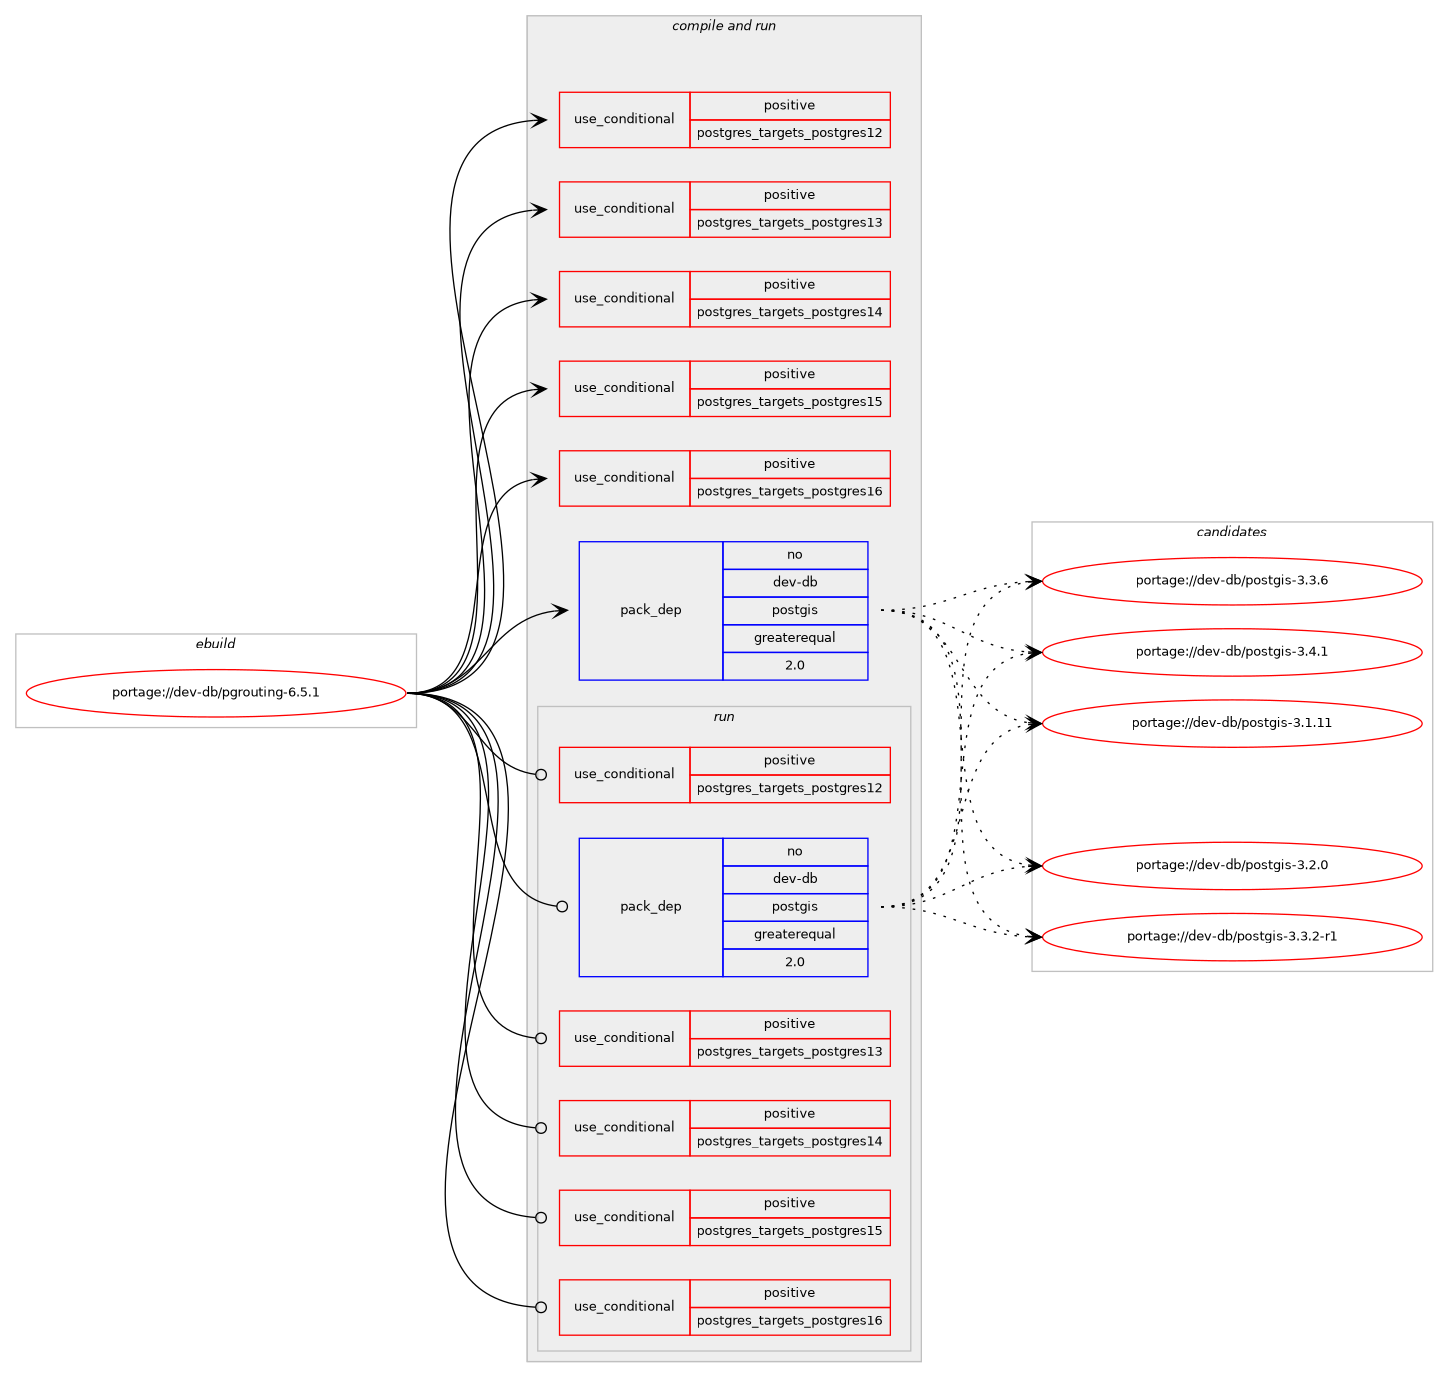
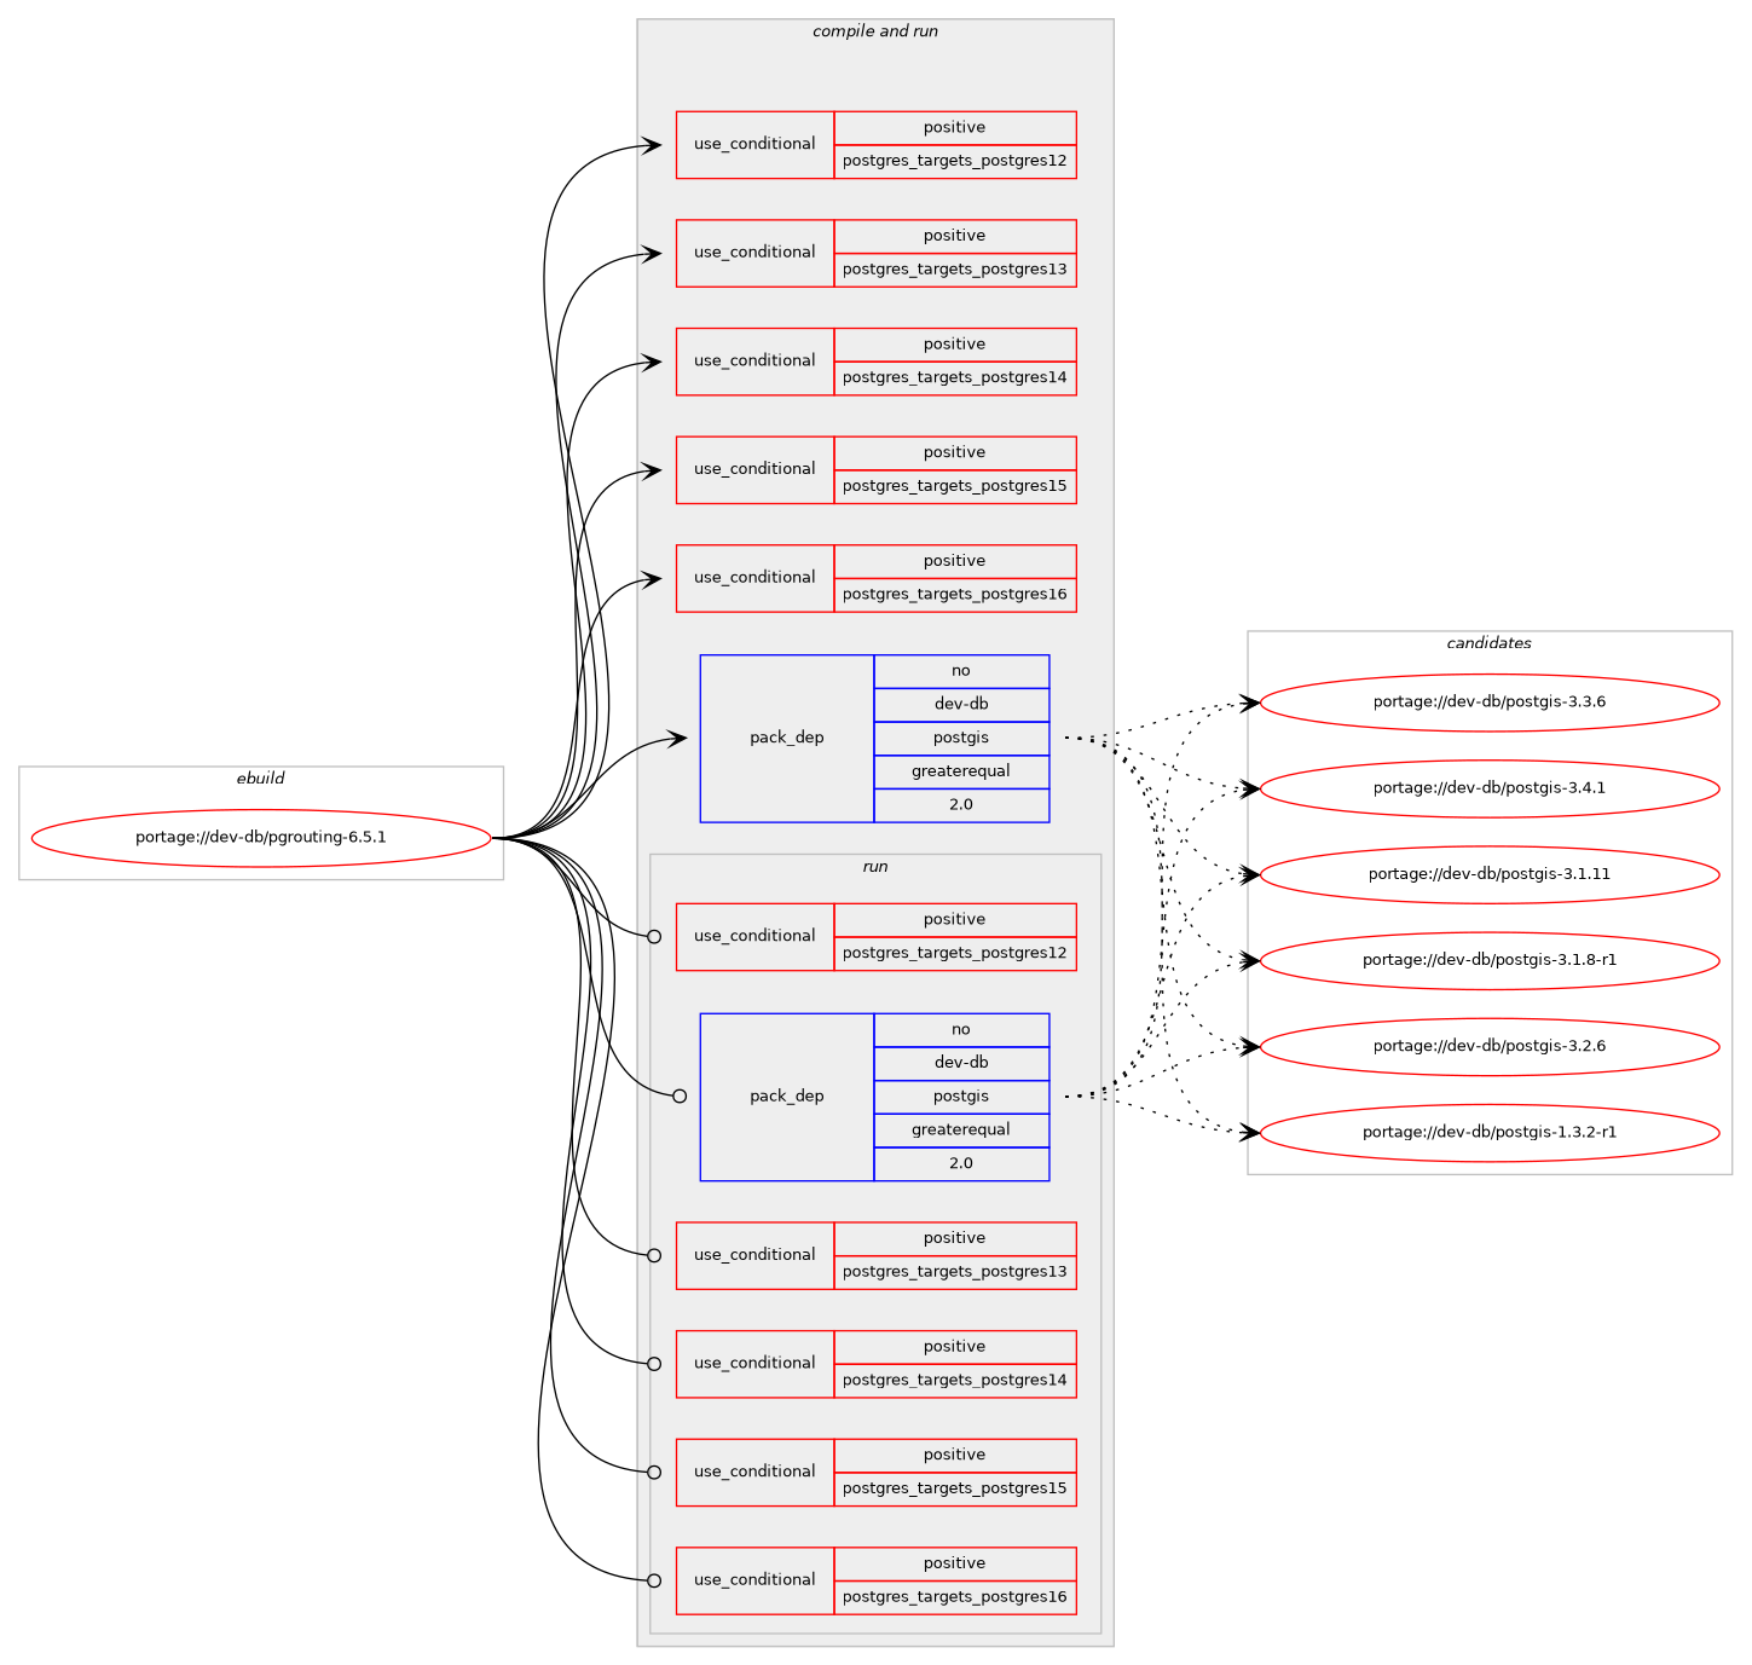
  digraph {
    compound=true
    concentrate=true
    fontname=Helvetica
    fontsize=10
    newrank=true
    rankdir=LR
    ranksep=1.5
    node [color=red fontname=Helvetica fontsize=10 shape=none]
    edge [arrowhead=vee headport=w style=solid tailport=e weight=20]
    n1 [label="portage://dev-db/pgrouting-6.5.1" width=4 shape=""]
    n2 [label=<<TABLE BORDER="0" CELLBORDER="1" CELLSPACING="0" CELLPADDING="4"><TR><TD ROWSPAN="3" CELLPADDING="10">use_conditional</TD></TR><TR><TD>positive</TD></TR><TR><TD>postgres_targets_postgres12</TD></TR></TABLE>>]
    n3 [label=<<TABLE BORDER="0" CELLBORDER="1" CELLSPACING="0" CELLPADDING="4"><TR><TD ROWSPAN="3" CELLPADDING="10">use_conditional</TD></TR><TR><TD>positive</TD></TR><TR><TD>postgres_targets_postgres13</TD></TR></TABLE>>]
    n4 [label=<<TABLE BORDER="0" CELLBORDER="1" CELLSPACING="0" CELLPADDING="4"><TR><TD ROWSPAN="3" CELLPADDING="10">use_conditional</TD></TR><TR><TD>positive</TD></TR><TR><TD>postgres_targets_postgres14</TD></TR></TABLE>>]
    n5 [label=<<TABLE BORDER="0" CELLBORDER="1" CELLSPACING="0" CELLPADDING="4"><TR><TD ROWSPAN="3" CELLPADDING="10">use_conditional</TD></TR><TR><TD>positive</TD></TR><TR><TD>postgres_targets_postgres15</TD></TR></TABLE>>]
    n6 [label=<<TABLE BORDER="0" CELLBORDER="1" CELLSPACING="0" CELLPADDING="4"><TR><TD ROWSPAN="3" CELLPADDING="10">use_conditional</TD></TR><TR><TD>positive</TD></TR><TR><TD>postgres_targets_postgres16</TD></TR></TABLE>>]
    n7 [color=blue label=<<TABLE BORDER="0" CELLBORDER="1" CELLSPACING="0" CELLPADDING="4" WIDTH="220"><TR><TD ROWSPAN="6" CELLPADDING="30">pack_dep</TD></TR><TR><TD WIDTH="110">no</TD></TR><TR><TD>dev-db</TD></TR><TR><TD>postgis</TD></TR><TR><TD>greaterequal</TD></TR><TR><TD>2.0</TD></TR></TABLE>>]
    n8 [label=<<TABLE BORDER="0" CELLBORDER="1" CELLSPACING="0" CELLPADDING="4"><TR><TD ROWSPAN="3" CELLPADDING="10">use_conditional</TD></TR><TR><TD>positive</TD></TR><TR><TD>postgres_targets_postgres12</TD></TR></TABLE>>]
    n9 [color=blue label=<<TABLE BORDER="0" CELLBORDER="1" CELLSPACING="0" CELLPADDING="4" WIDTH="220"><TR><TD ROWSPAN="6" CELLPADDING="30">pack_dep</TD></TR><TR><TD WIDTH="110">no</TD></TR><TR><TD>dev-db</TD></TR><TR><TD>postgis</TD></TR><TR><TD>greaterequal</TD></TR><TR><TD>2.0</TD></TR></TABLE>>]
    n10 [label=<<TABLE BORDER="0" CELLBORDER="1" CELLSPACING="0" CELLPADDING="4"><TR><TD ROWSPAN="3" CELLPADDING="10">use_conditional</TD></TR><TR><TD>positive</TD></TR><TR><TD>postgres_targets_postgres13</TD></TR></TABLE>>]
    n11 [label=<<TABLE BORDER="0" CELLBORDER="1" CELLSPACING="0" CELLPADDING="4"><TR><TD ROWSPAN="3" CELLPADDING="10">use_conditional</TD></TR><TR><TD>positive</TD></TR><TR><TD>postgres_targets_postgres14</TD></TR></TABLE>>]
    n12 [label=<<TABLE BORDER="0" CELLBORDER="1" CELLSPACING="0" CELLPADDING="4"><TR><TD ROWSPAN="3" CELLPADDING="10">use_conditional</TD></TR><TR><TD>positive</TD></TR><TR><TD>postgres_targets_postgres15</TD></TR></TABLE>>]
    n13 [label=<<TABLE BORDER="0" CELLBORDER="1" CELLSPACING="0" CELLPADDING="4"><TR><TD ROWSPAN="3" CELLPADDING="10">use_conditional</TD></TR><TR><TD>positive</TD></TR><TR><TD>postgres_targets_postgres16</TD></TR></TABLE>>]
    n14 [label="portage://dev-db/postgis-3.1.11" width=4 shape=""]
-   n16 [label="portage://dev-db/postgis-3.2.0" width=4 shape=""]
-   n17 [label="portage://dev-db/postgis-3.3.2-r1" width=4 shape=""]
+   n15 [label="portage://dev-db/postgis-3.1.8-r1" width=4 shape=""]
+   n16 [label="portage://dev-db/postgis-3.2.6" width=4 shape=""]
+   n17 [label="portage://dev-db/postgis-1.3.2-r1" width=4 shape=""]
    n18 [label="portage://dev-db/postgis-3.3.6" width=4 shape=""]
    n19 [label="portage://dev-db/postgis-3.4.1" width=4 shape=""]
    subgraph cluster_1 {
      color=gray
      label=<<i>ebuild</i>>
      rank=same
      n1
    }
    subgraph cluster_2 {
      color=gray
      label=<<i>dependencies</i>>
      subgraph cluster_3 {
        color=gray
        fillcolor="#eeeeee"
        label=<<i>compile</i>>
        style=filled
        subgraph sub_4 {
          color=gray
          fillcolor="#eeeeee"
          label=<<i>compile</i>>
          style=filled
          n2
        }
        subgraph sub_5 {
          color=gray
          fillcolor="#eeeeee"
          label=<<i>compile</i>>
          style=filled
          n3
        }
        subgraph sub_6 {
          color=gray
          fillcolor="#eeeeee"
          label=<<i>compile</i>>
          style=filled
          n4
        }
        subgraph sub_7 {
          color=gray
          fillcolor="#eeeeee"
          label=<<i>compile</i>>
          style=filled
          n5
        }
        subgraph sub_8 {
          color=gray
          fillcolor="#eeeeee"
          label=<<i>compile</i>>
          style=filled
          n6
        }
        subgraph sub_9 {
          color=gray
          fillcolor="#eeeeee"
          label=<<i>compile</i>>
          style=filled
          n7
        }
      }
      subgraph cluster_10 {
        color=gray
        fillcolor="#eeeeee"
        label=<<i>compile and run</i>>
        style=filled
      }
      subgraph cluster_11 {
        color=gray
        fillcolor="#eeeeee"
        label=<<i>run</i>>
        style=filled
        subgraph sub_12 {
          color=gray
          fillcolor="#eeeeee"
          label=<<i>run</i>>
          style=filled
          n8
        }
        subgraph sub_13 {
          color=gray
          fillcolor="#eeeeee"
          label=<<i>run</i>>
          style=filled
          n9
        }
        subgraph sub_14 {
          color=gray
          fillcolor="#eeeeee"
          label=<<i>run</i>>
          style=filled
          n10
        }
        subgraph sub_15 {
          color=gray
          fillcolor="#eeeeee"
          label=<<i>run</i>>
          style=filled
          n11
        }
        subgraph sub_16 {
          color=gray
          fillcolor="#eeeeee"
          label=<<i>run</i>>
          style=filled
          n12
        }
        subgraph sub_17 {
          color=gray
          fillcolor="#eeeeee"
          label=<<i>run</i>>
          style=filled
          n13
        }
      }
    }
    subgraph cluster_18 {
      color=gray
      label=<<i>candidates</i>>
      rank=same
      subgraph sub_19 {
        color=black
        label=<<i>candidates</i>>
        nodesep=1
        rank=same
        n14
+       n15
        n16
        n17
        n18
        n19
      }
      subgraph sub_20 {
        color=black
        label=<<i>candidates</i>>
        nodesep=1
        rank=same
        n14
+       n15
        n16
        n17
        n18
        n19
      }
    }
    n1 -> n2
    n1 -> n3
    n1 -> n4
    n1 -> n5
    n1 -> n6
    n1 -> n7
    n1 -> n8 [arrowhead=odot]
    n1 -> n9 [arrowhead=odot]
    n1 -> n10 [arrowhead=odot]
    n1 -> n11 [arrowhead=odot]
    n1 -> n12 [arrowhead=odot]
    n1 -> n13 [arrowhead=odot]
    n7 -> n14 [style=dotted weight=100]
+   n7 -> n15 [style=dotted weight=100]
    n7 -> n16 [style=dotted weight=100]
    n7 -> n17 [style=dotted weight=100]
    n7 -> n18 [style=dotted weight=100]
    n7 -> n19 [style=dotted weight=100]
    n9 -> n14 [style=dotted weight=100]
+   n9 -> n15 [style=dotted weight=100]
    n9 -> n16 [style=dotted weight=100]
    n9 -> n17 [style=dotted weight=100]
    n9 -> n18 [style=dotted weight=100]
    n9 -> n19 [style=dotted weight=100]
  }
